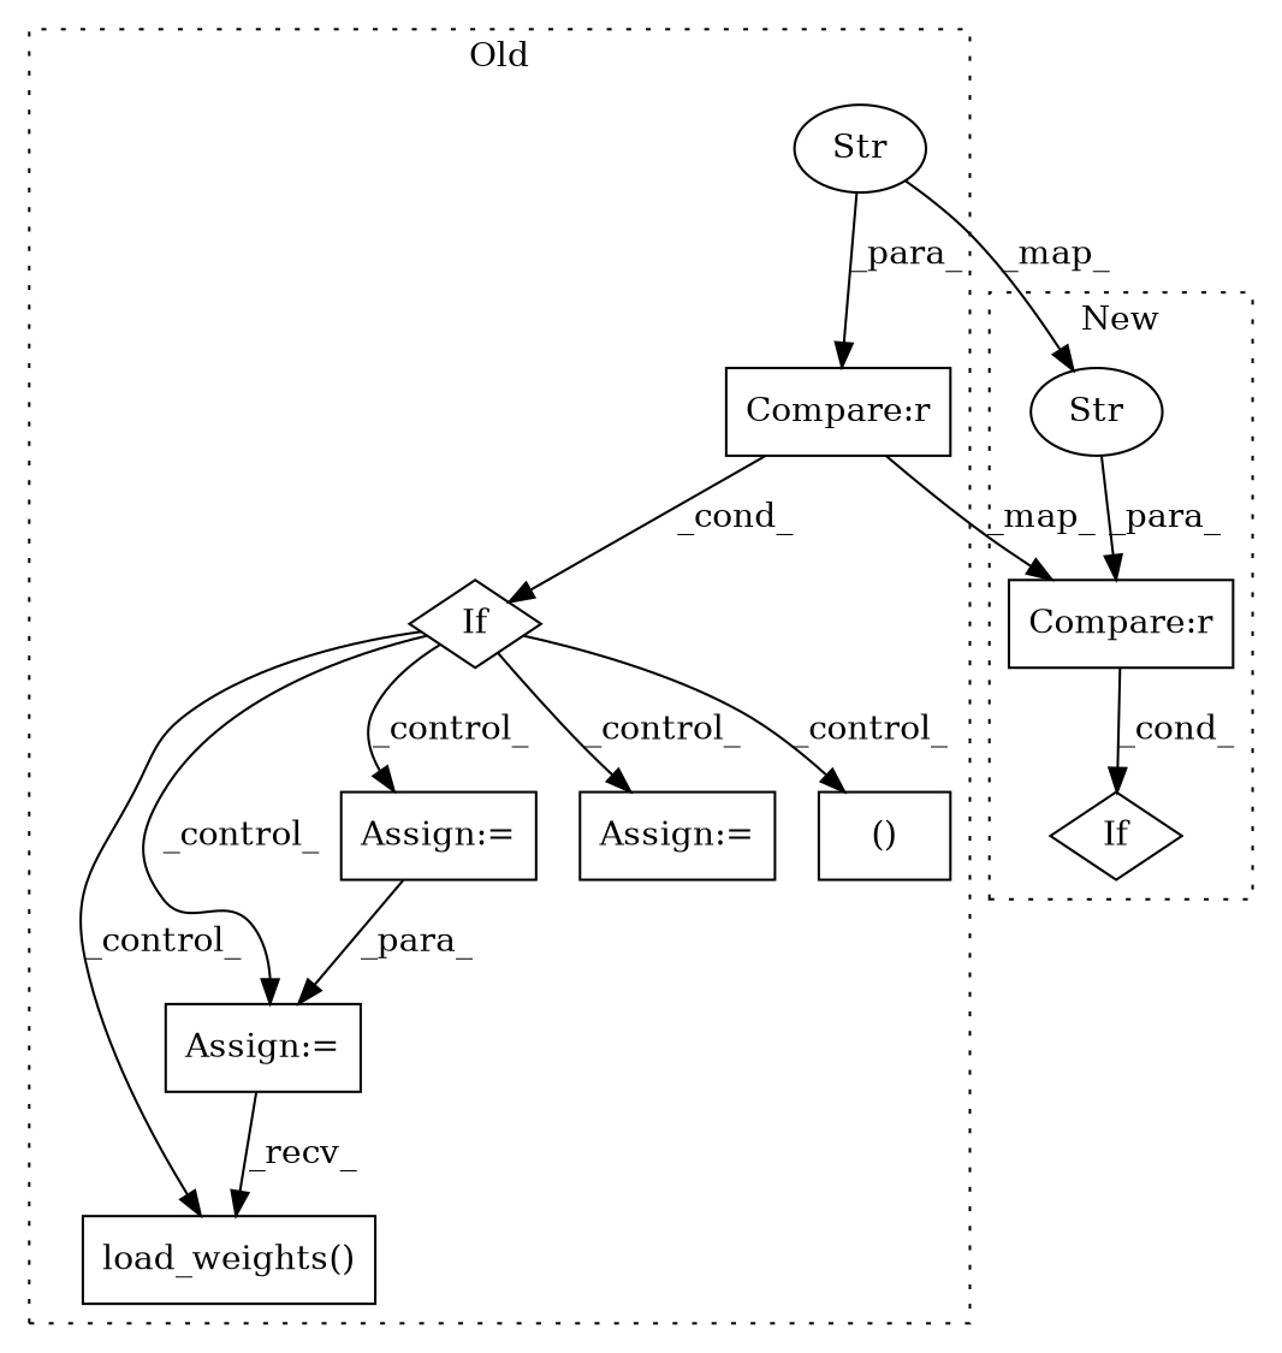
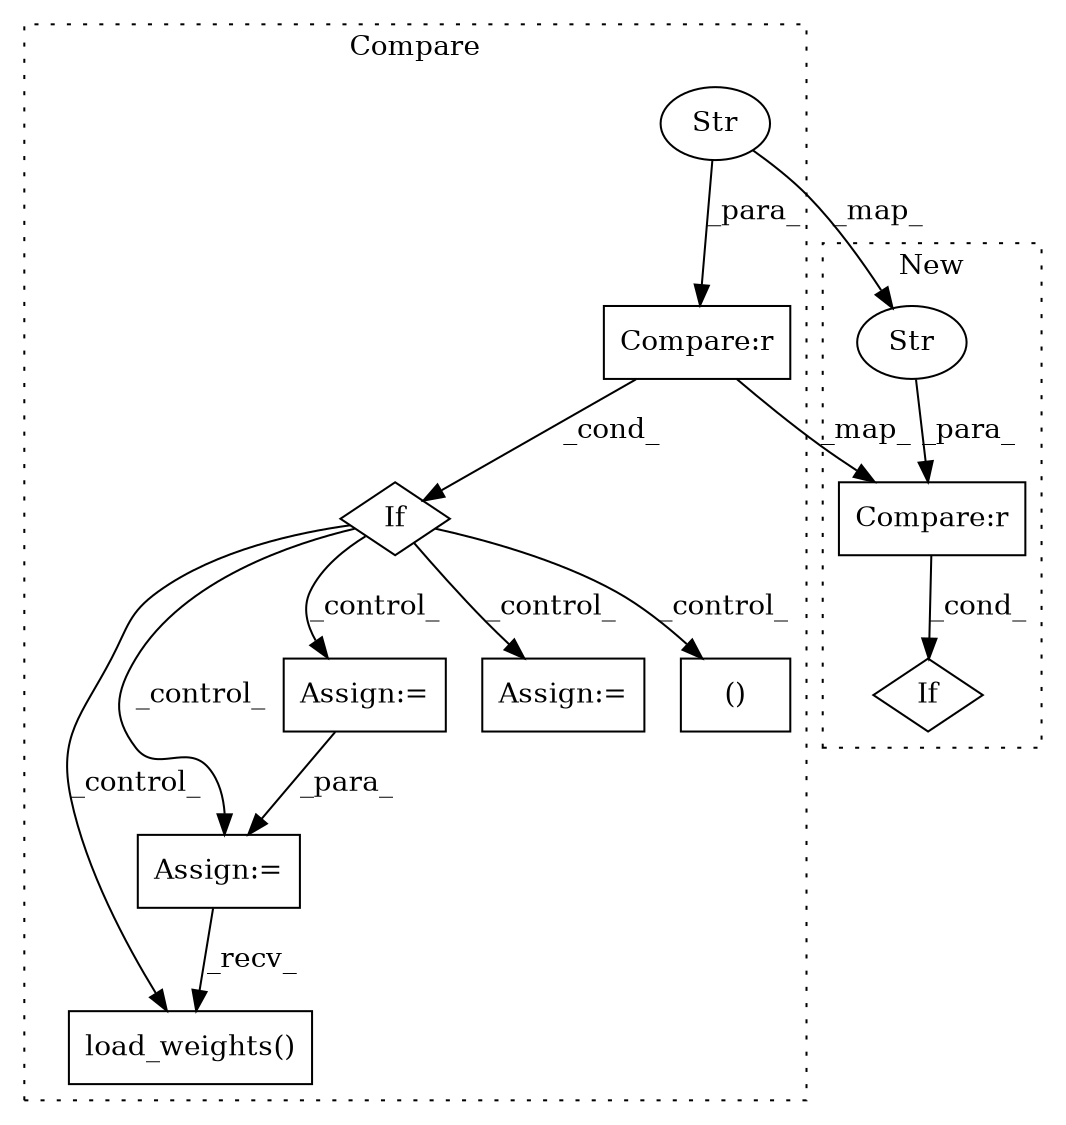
  digraph {
    node [a=68 l=3 shape=box]
    n1 [a=75 l="24,1" label="load_weights()" s="3076,3110"]
    n2 [label="Assign:=" s=2966]
    n3 [label="Assign:=" s=2607]
    n4 [a=96 label=If s=2469 shape=diamond]
    n5 [label="Assign:=" s=3525]
    n6 [a=54 label="()" s=3415]
    n7 [a=40 l=21 label="Compare:r" s=2472]
    n8 [a=66 l=8 label=Str s=2485 shape=ellipse]
    n9 [a=96 label=If s=2460 shape=diamond]
    n10 [a=40 l=21 label="Compare:r" s=2463]
    n11 [a=66 l=8 label=Str s=2476 shape=ellipse]
    subgraph cluster_1 {
-     label=Old
+     label=Compare
      style=dotted
      n1
      n2
      n3
      n4
      n5
      n6
      n7
      n8
    }
    subgraph cluster_2 {
      label=New
      style=dotted
      n9
      n10
      n11
    }
    n2 -> n1 [label=_recv_]
    n3 -> n2 [label=_para_]
    n4 -> n1 [label=_control_]
    n4 -> n2 [label=_control_]
    n4 -> n3 [label=_control_]
    n4 -> n5 [label=_control_]
    n4 -> n6 [label=_control_]
    n7 -> n4 [label=_cond_]
    n7 -> n10 [label=_map_]
    n8 -> n7 [label=_para_]
    n8 -> n11 [label=_map_]
    n10 -> n9 [label=_cond_]
    n11 -> n10 [label=_para_]
  }
